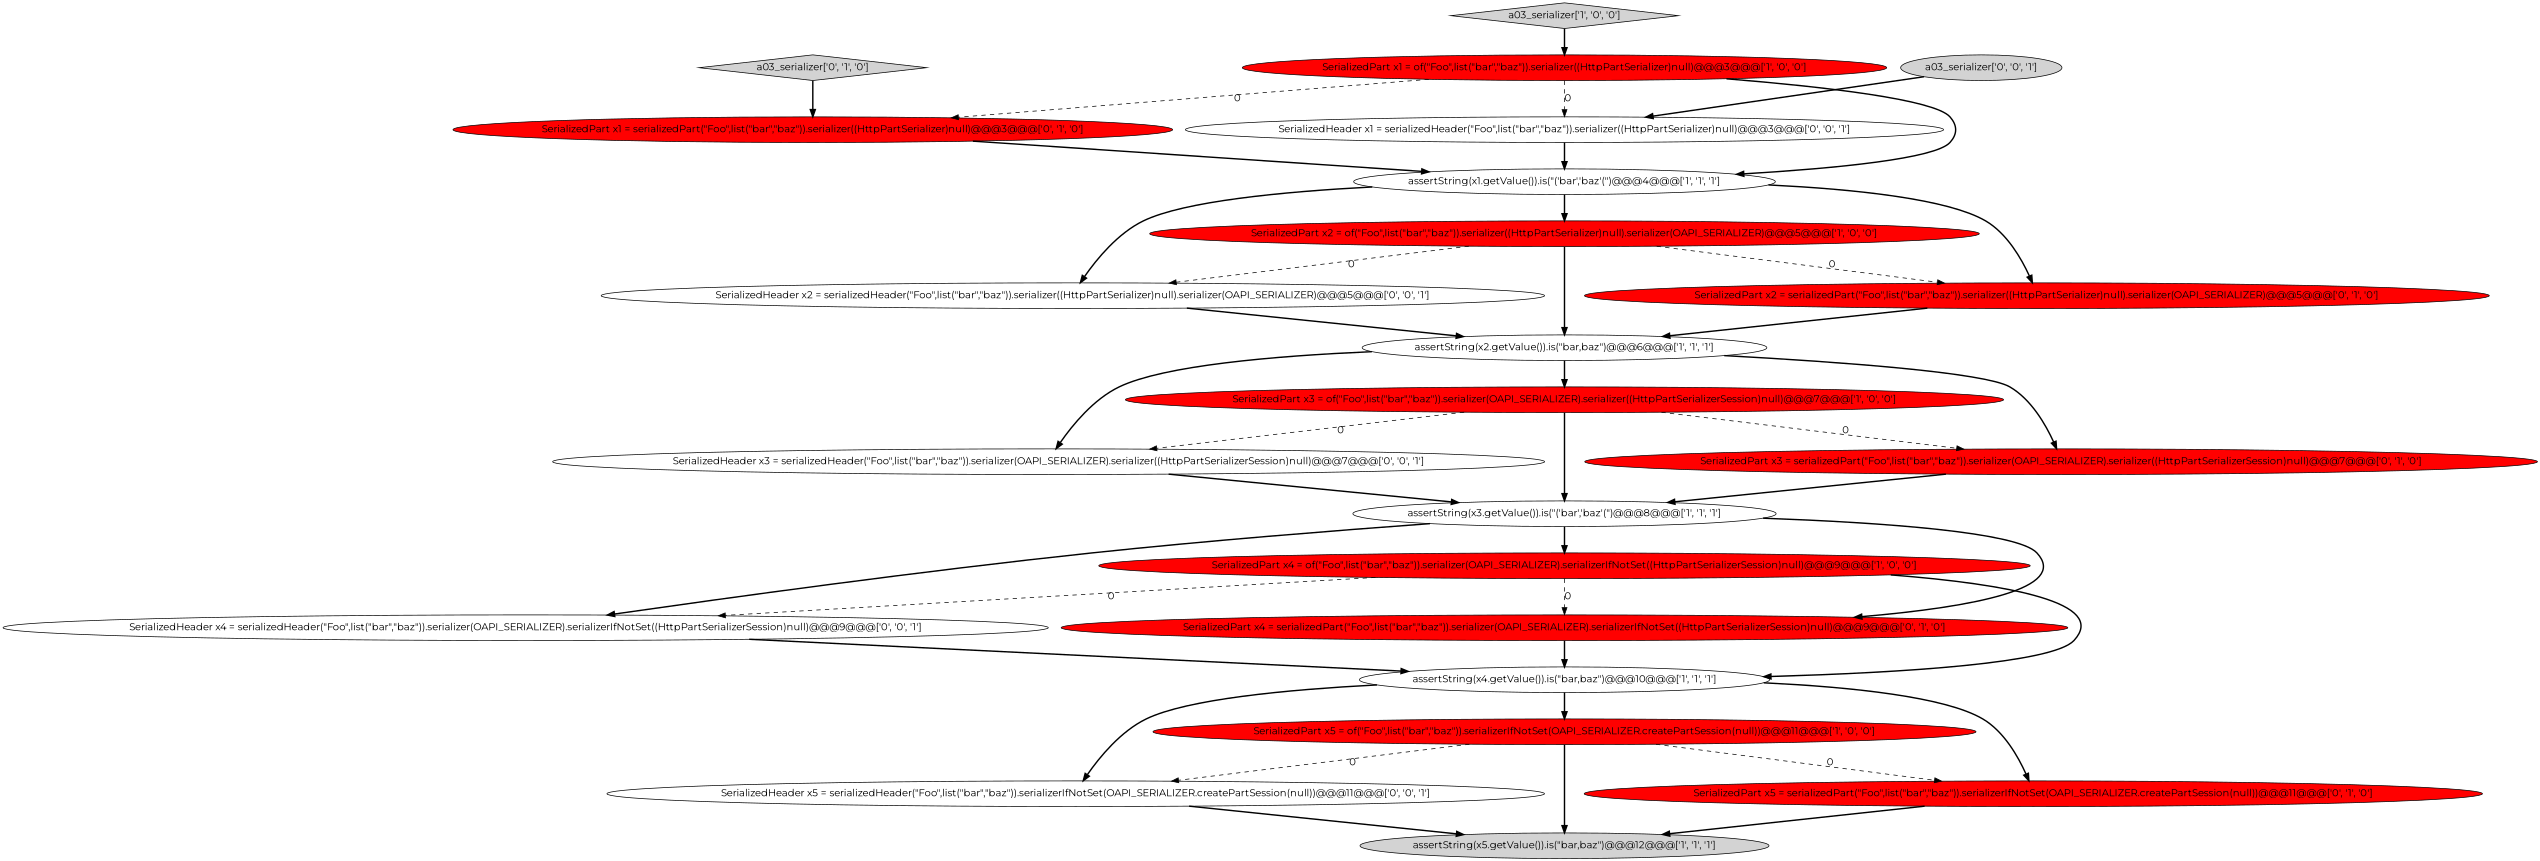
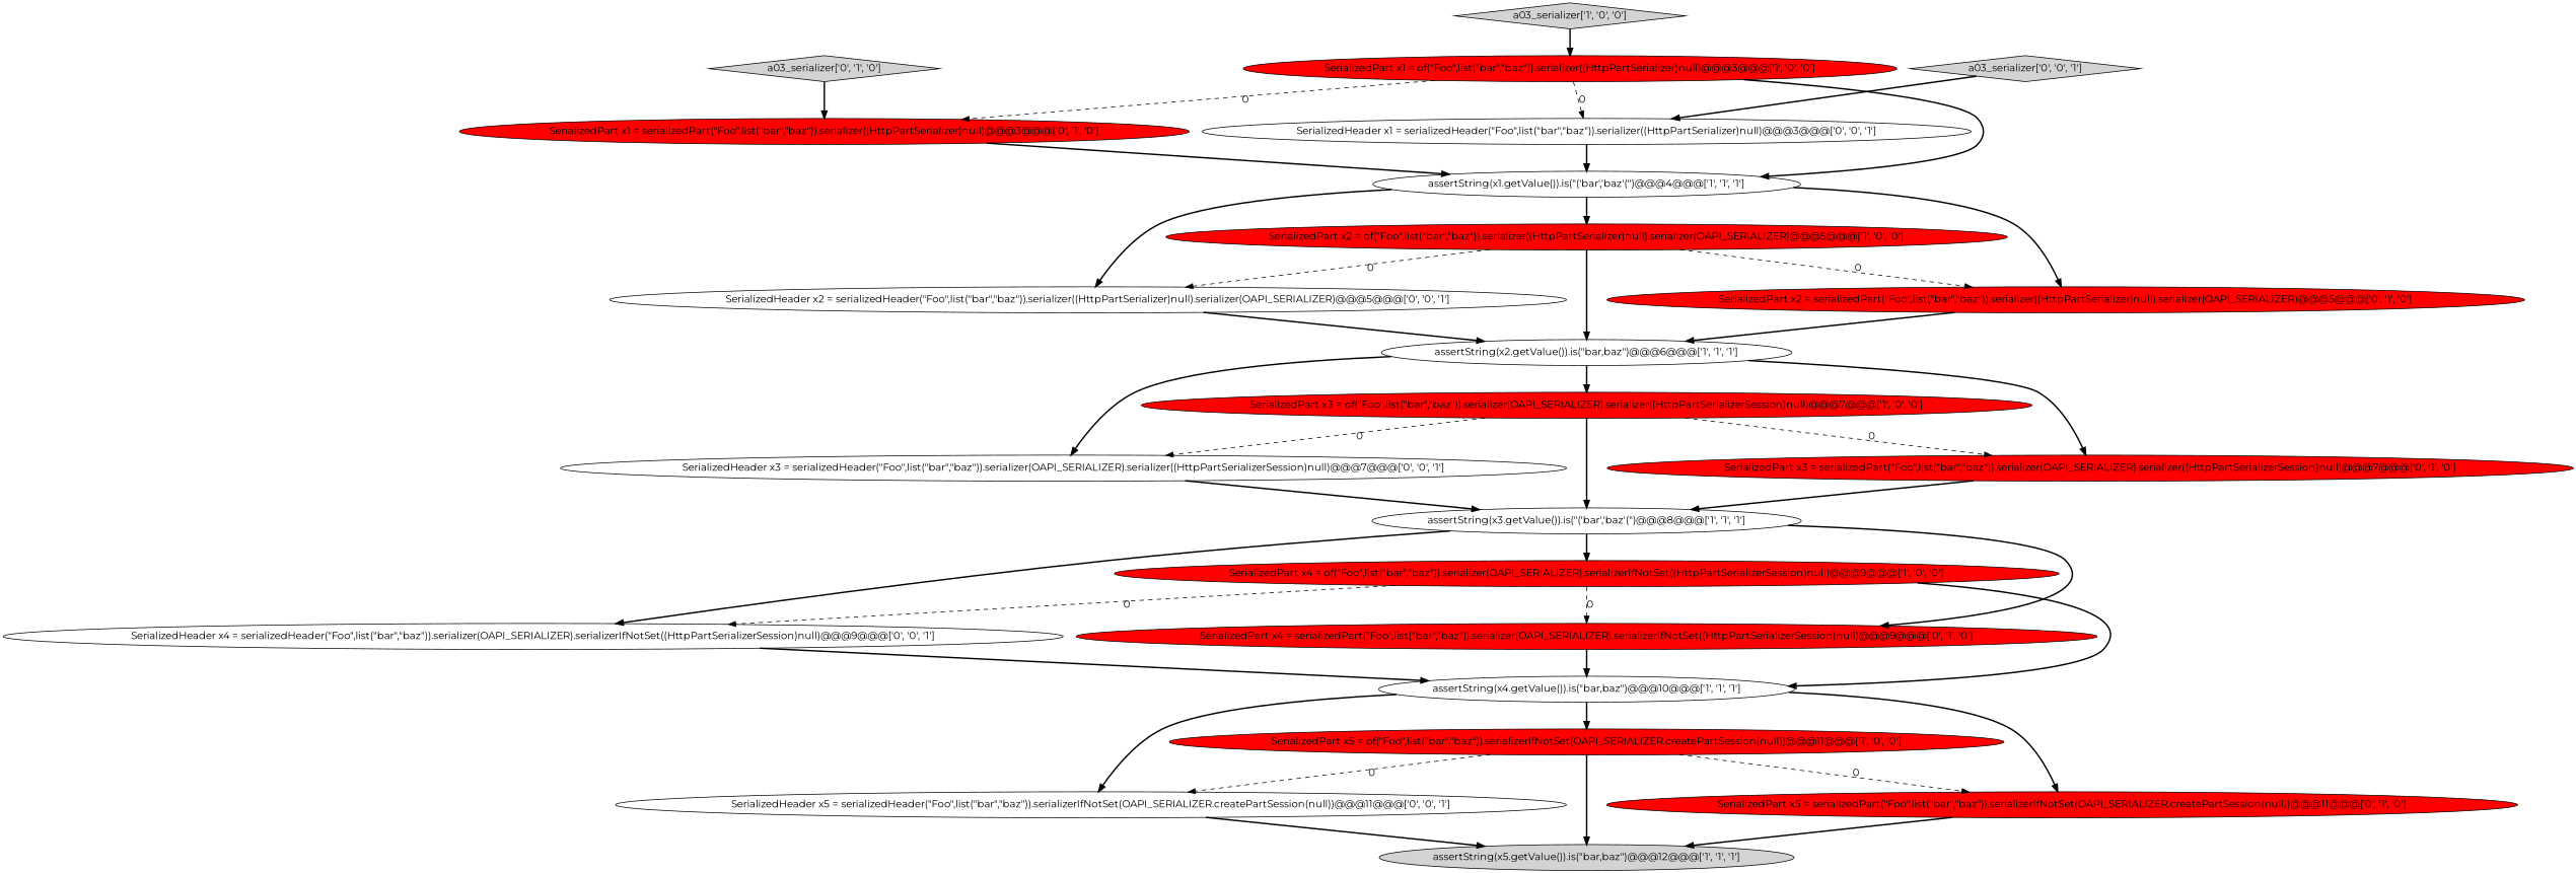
  digraph {
    fontname=Montserrat
    node [fillcolor=red shape=ellipse style=filled fontname=Montserrat]
    edge [style=bold fontname=Montserrat]
    n1 [label="SerializedPart x1 = serializedPart(\"Foo\",list(\"bar\",\"baz\")).serializer((HttpPartSerializer)null)@@@3@@@['0', '1', '0']"]
    n2 [fillcolor=white label="assertString(x1.getValue()).is(\"('bar','baz'(\")@@@4@@@['1', '1', '1']"]
    n3 [fillcolor=white label="SerializedHeader x4 = serializedHeader(\"Foo\",list(\"bar\",\"baz\")).serializer(OAPI_SERIALIZER).serializerIfNotSet((HttpPartSerializerSession)null)@@@9@@@['0', '0', '1']"]
    n4 [fillcolor=white label="assertString(x4.getValue()).is(\"bar,baz\")@@@10@@@['1', '1', '1']"]
    n5 [label="SerializedPart x4 = serializedPart(\"Foo\",list(\"bar\",\"baz\")).serializer(OAPI_SERIALIZER).serializerIfNotSet((HttpPartSerializerSession)null)@@@9@@@['0', '1', '0']"]
    n6 [label="SerializedPart x3 = serializedPart(\"Foo\",list(\"bar\",\"baz\")).serializer(OAPI_SERIALIZER).serializer((HttpPartSerializerSession)null)@@@7@@@['0', '1', '0']"]
    n7 [fillcolor=white label="assertString(x3.getValue()).is(\"('bar','baz'(\")@@@8@@@['1', '1', '1']"]
    n8 [label="SerializedPart x3 = of(\"Foo\",list(\"bar\",\"baz\")).serializer(OAPI_SERIALIZER).serializer((HttpPartSerializerSession)null)@@@7@@@['1', '0', '0']"]
    n9 [fillcolor=white label="SerializedHeader x3 = serializedHeader(\"Foo\",list(\"bar\",\"baz\")).serializer(OAPI_SERIALIZER).serializer((HttpPartSerializerSession)null)@@@7@@@['0', '0', '1']"]
    n10 [label="SerializedPart x5 = of(\"Foo\",list(\"bar\",\"baz\")).serializerIfNotSet(OAPI_SERIALIZER.createPartSession(null))@@@11@@@['1', '0', '0']"]
    n11 [fillcolor=lightgray label="assertString(x5.getValue()).is(\"bar,baz\")@@@12@@@['1', '1', '1']"]
    n12 [label="SerializedPart x5 = serializedPart(\"Foo\",list(\"bar\",\"baz\")).serializerIfNotSet(OAPI_SERIALIZER.createPartSession(null))@@@11@@@['0', '1', '0']"]
    n13 [fillcolor=white label="SerializedHeader x5 = serializedHeader(\"Foo\",list(\"bar\",\"baz\")).serializerIfNotSet(OAPI_SERIALIZER.createPartSession(null))@@@11@@@['0', '0', '1']"]
    n14 [label="SerializedPart x2 = of(\"Foo\",list(\"bar\",\"baz\")).serializer((HttpPartSerializer)null).serializer(OAPI_SERIALIZER)@@@5@@@['1', '0', '0']"]
    n15 [label="SerializedPart x2 = serializedPart(\"Foo\",list(\"bar\",\"baz\")).serializer((HttpPartSerializer)null).serializer(OAPI_SERIALIZER)@@@5@@@['0', '1', '0']"]
    n16 [fillcolor=white label="SerializedHeader x2 = serializedHeader(\"Foo\",list(\"bar\",\"baz\")).serializer((HttpPartSerializer)null).serializer(OAPI_SERIALIZER)@@@5@@@['0', '0', '1']"]
    n17 [fillcolor=white label="assertString(x2.getValue()).is(\"bar,baz\")@@@6@@@['1', '1', '1']"]
-   n18 [fillcolor=lightgray label="a03_serializer['0', '0', '1']"]
+   n18 [fillcolor=lightgray label="a03_serializer['0', '0', '1']" shape=diamond]
    n19 [fillcolor=white label="SerializedHeader x1 = serializedHeader(\"Foo\",list(\"bar\",\"baz\")).serializer((HttpPartSerializer)null)@@@3@@@['0', '0', '1']"]
    n20 [label="SerializedPart x4 = of(\"Foo\",list(\"bar\",\"baz\")).serializer(OAPI_SERIALIZER).serializerIfNotSet((HttpPartSerializerSession)null)@@@9@@@['1', '0', '0']"]
    n21 [fillcolor=lightgray label="a03_serializer['1', '0', '0']" shape=diamond]
    n22 [label="SerializedPart x1 = of(\"Foo\",list(\"bar\",\"baz\")).serializer((HttpPartSerializer)null)@@@3@@@['1', '0', '0']"]
    n23 [fillcolor=lightgray label="a03_serializer['0', '1', '0']" shape=diamond]
    n1 -> n2
    n2 -> n14
    n2 -> n15
    n2 -> n16
    n3 -> n4
    n4 -> n10
    n4 -> n12
    n4 -> n13
    n5 -> n4
    n6 -> n7
    n7 -> n3
    n7 -> n5
    n7 -> n20
    n8 -> n6 [label=0 style=dashed]
    n8 -> n7
    n8 -> n9 [label=0 style=dashed]
    n9 -> n7
    n10 -> n11
    n10 -> n12 [label=0 style=dashed]
    n10 -> n13 [label=0 style=dashed]
    n12 -> n11
    n13 -> n11
    n14 -> n15 [label=0 style=dashed]
    n14 -> n16 [label=0 style=dashed]
    n14 -> n17
    n15 -> n17
    n16 -> n17
    n17 -> n6
    n17 -> n8
    n17 -> n9
    n18 -> n19
    n19 -> n2
    n20 -> n3 [label=0 style=dashed]
    n20 -> n4
    n20 -> n5 [label=0 style=dashed]
    n21 -> n22
    n22 -> n1 [label=0 style=dashed]
    n22 -> n2
    n22 -> n19 [label=0 style=dashed]
    n23 -> n1
  }
